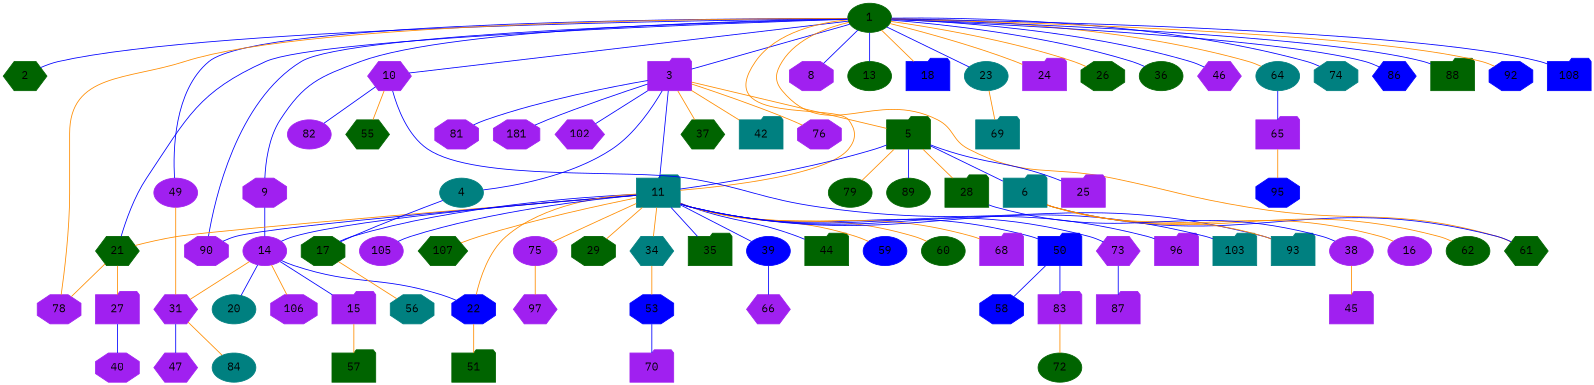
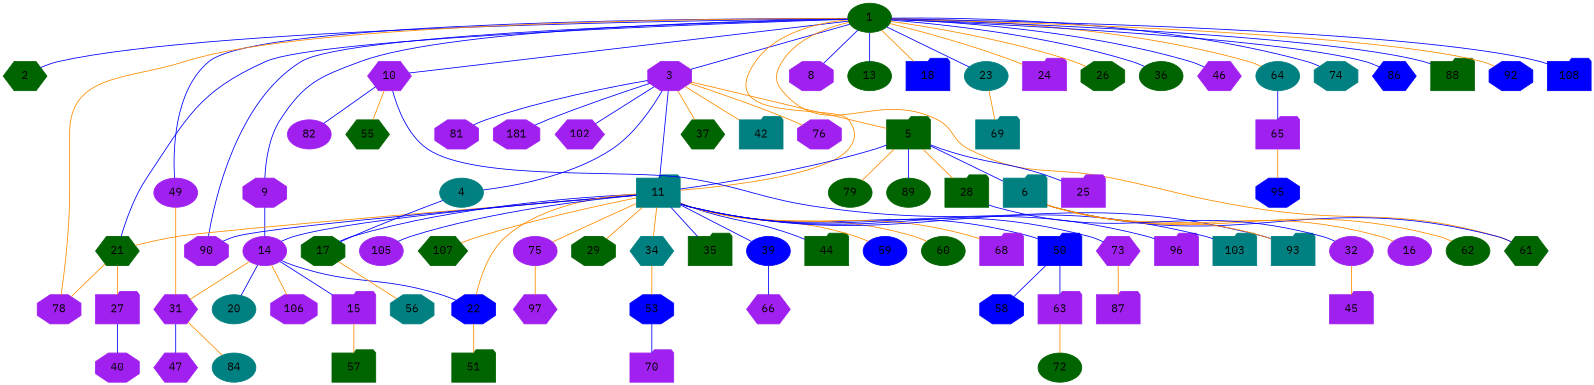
  graph {
    fontname="IBM Plex Mono"
    node [color=purple fontname="IBM Plex Mono" shape=folder style=filled]
    edge [color=blue fontname="IBM Plex Mono"]
    1 [color=darkgreen shape=ellipse super="+45"]
    2 [color=darkgreen shape=hexagon]
-   3 [super="+30"]
+   3 [shape=octagon super="+30"]
    8 [shape=octagon]
    9 [shape=octagon]
    10 [shape=hexagon super="+33"]
    11 [color=teal super="+14"]
    13 [color=darkgreen shape=ellipse]
    18 [color=blue]
    n10 [label=49 shape=ellipse]
    21 [color=darkgreen shape=hexagon super="+41"]
    23 [color=teal shape=ellipse]
    24
    26 [color=darkgreen shape=octagon]
    36 [color=darkgreen shape=ellipse super="+43"]
    46 [shape=hexagon]
    61 [color=darkgreen shape=hexagon super="+98"]
    64 [color=teal shape=ellipse]
    74 [color=teal shape=octagon]
    78 [shape=octagon]
    86 [color=blue shape=hexagon]
    88 [color=darkgreen]
    90 [shape=octagon]
    92 [color=blue shape=octagon]
    108 [color=blue]
    4 [color=teal shape=ellipse super="+94"]
    5 [color=darkgreen super="+7"]
    37 [color=darkgreen shape=hexagon]
    42 [color=teal]
    76 [shape=octagon]
    81 [shape=octagon]
    n32 [label=181 shape=octagon]
    102 [shape=hexagon]
    n34 [label=14 shape=ellipse super="+49"]
    93 [color=teal]
    55 [color=darkgreen shape=hexagon]
    82 [shape=ellipse]
    17 [color=darkgreen shape=octagon]
    22 [color=blue shape=octagon]
    29 [color=darkgreen shape=octagon]
    34 [color=teal shape=hexagon super="+77"]
    35 [color=darkgreen]
    39 [color=blue shape=ellipse super="+100"]
    44 [color=darkgreen]
    50 [color=blue]
    59 [color=blue shape=ellipse]
    60 [color=darkgreen shape=ellipse]
    68
    73 [shape=hexagon]
    75 [shape=ellipse]
    96
    103 [color=teal]
    105 [shape=ellipse]
    107 [color=darkgreen shape=hexagon]
    31 [shape=hexagon super="+52"]
    27 [super="+38"]
    69 [color=teal]
    65 [super="+91"]
    6 [color=teal super="+99"]
    25 [super="+104"]
    28 [color=darkgreen]
    79 [color=darkgreen shape=ellipse]
    89 [color=darkgreen shape=ellipse]
    56 [color=teal shape=octagon]
    16 [shape=ellipse super="+67"]
    62 [color=darkgreen shape=ellipse]
-   32 [shape=ellipse label=38]
+   32 [shape=ellipse]
    15 [super="+54"]
    20 [color=teal shape=ellipse]
    106 [shape=octagon]
    51 [color=darkgreen]
    53 [color=blue shape=octagon super="+83"]
    66 [shape=hexagon]
    58 [color=blue shape=octagon]
-   63 [super="+71" label=83]
+   63 [super="+71"]
    87
    97 [shape=hexagon]
    57 [color=darkgreen]
    47 [shape=hexagon]
    84 [color=teal shape=ellipse]
    40 [shape=octagon]
    n82 [label=45]
    70 [super="+80"]
    72 [color=darkgreen shape=ellipse]
    95 [color=blue shape=octagon]
    1 -- 2
    1 -- 3
    1 -- 8
    1 -- 9
    1 -- 10
    1 -- 11 [color=darkorange]
    1 -- 13
    1 -- 18 [color=darkorange]
    1 -- n10
    1 -- 21 [weight=2]
    1 -- 23
    1 -- 24 [color=darkorange]
    1 -- 26 [color=darkorange]
    1 -- 36
    1 -- 46
    1 -- 61 [color=darkorange]
    1 -- 64 [color=darkorange]
    1 -- 74
    1 -- 78 [color=darkorange]
    1 -- 86
    1 -- 88
    1 -- 90
    1 -- 92 [color=darkorange]
    1 -- 108
    3 -- 11
    3 -- 4
    3 -- 5 [color=darkorange]
    3 -- 37 [color=darkorange]
    3 -- 42 [color=darkorange]
    3 -- 76 [color=darkorange]
    3 -- 81
    3 -- n32
    3 -- 102
    9 -- n34
    10 -- 93
    10 -- 55 [color=darkorange]
    10 -- 82
    11 -- 21 [color=darkorange]
    11 -- 90
    11 -- n34
    11 -- 17
    11 -- 22 [color=darkorange]
    11 -- 29 [color=darkorange]
    11 -- 34 [color=darkorange]
    11 -- 35
    11 -- 39
    11 -- 44
    11 -- 50
    11 -- 59 [color=darkorange]
    11 -- 60 [color=darkorange]
    11 -- 68 [color=darkorange]
    11 -- 73
    11 -- 75 [color=darkorange]
    11 -- 96
    11 -- 103
    11 -- 105
    11 -- 107 [color=darkorange]
    n10 -- 31 [color=darkorange]
    21 -- 78 [color=darkorange]
    21 -- 27 [color=darkorange]
    23 -- 69 [color=darkorange]
    64 -- 65
    4 -- 17
    5 -- 11 [weight=2]
    5 -- 6
    5 -- 25
    5 -- 28 [color=darkorange]
    5 -- 79 [color=darkorange]
    5 -- 89
    n34 -- 22
    n34 -- 31 [color=darkorange]
    n34 -- 15
    n34 -- 20
    n34 -- 106 [color=darkorange]
    17 -- 56 [color=darkorange]
    22 -- 51 [color=darkorange]
    34 -- 53 [color=darkorange]
    39 -- 66
    50 -- 58
    50 -- 63
-   73 -- 87
+   73 -- 87 [color=darkorange]
    75 -- 97 [color=darkorange]
    31 -- 47
    31 -- 84 [color=darkorange]
    27 -- 40
    65 -- 95 [color=darkorange]
    6 -- 61
    6 -- 93 [color=darkorange]
    6 -- 16 [color=darkorange]
    6 -- 62 [color=darkorange]
    28 -- 32
    32 -- n82 [color=darkorange]
    15 -- 57 [color=darkorange]
    53 -- 70
    63 -- 72 [color=darkorange]
  }
